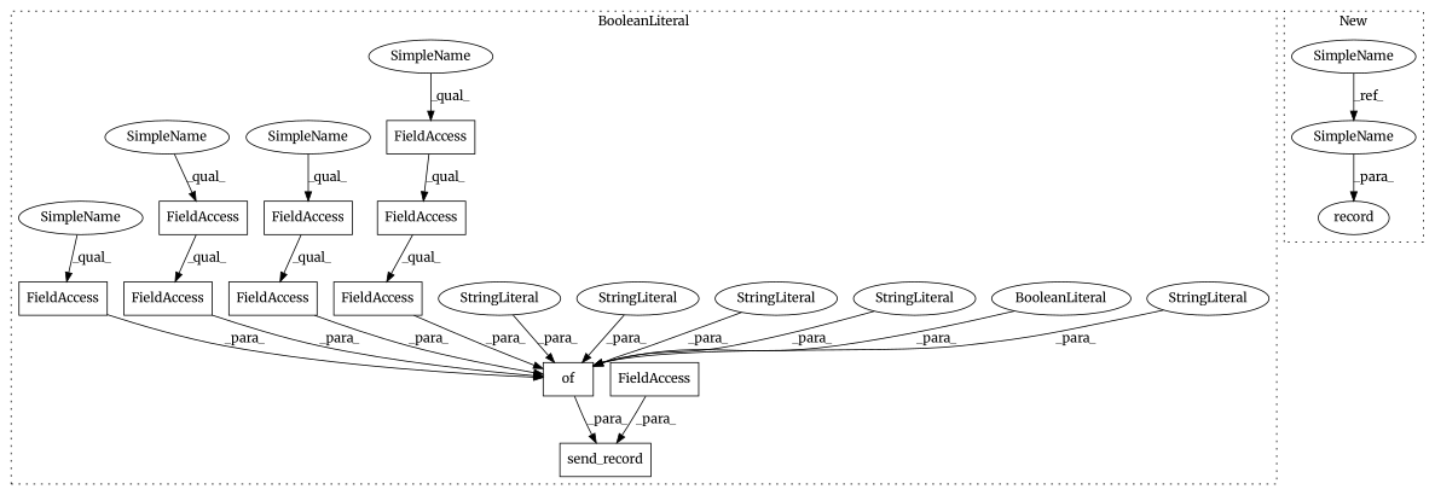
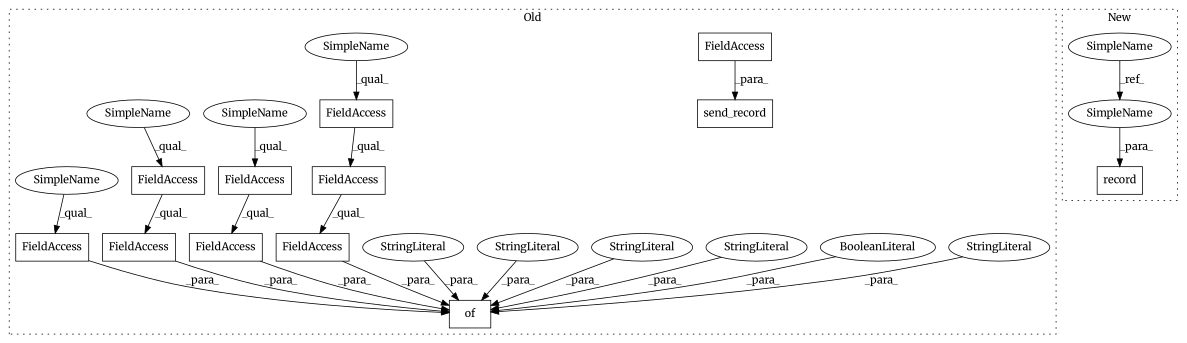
  digraph {
    fontname=Merriweather
    node [a=22 fontname=Merriweather l=3 s=4860 shape=box]
    edge [fontname=Merriweather]
    n1 [a=32 l="3,1" label=of s="4803,4974"]
    n2 [l=15 label=FieldAccess s=4892]
    n3 [a=32 l="10,1" label=send_record s="4758,4975"]
    n4 [l=30 label=FieldAccess s=4768]
    n5 [a=45 l=15 label=StringLiteral s=4932 shape=ellipse]
    n6 [l=11 label=FieldAccess]
    n7 [l=12 label=FieldAccess s=4919]
    n8 [l=20 label=FieldAccess]
    n9 [l=23 label=FieldAccess s=4821]
    n10 [l=8 label=FieldAccess s=4919]
    n11 [l=11 label=FieldAccess s=4821]
    n12 [a=9 l=5 label=BooleanLiteral s=4948 shape=ellipse]
    n13 [l=16 label=FieldAccess]
    n14 [a=45 l=10 label=StringLiteral s=4881 shape=ellipse]
    n15 [a=45 l=14 label=StringLiteral s=4806 shape=ellipse]
    n16 [a=45 l=14 label=StringLiteral s=4845 shape=ellipse]
    n17 [a=45 l=10 label=StringLiteral s=4908 shape=ellipse]
    n18 [a=42 label=SimpleName shape=ellipse]
    n19 [a=42 label=SimpleName s=4821 shape=ellipse]
    n20 [a=42 label=SimpleName s=4919 shape=ellipse]
    n21 [a=42 label=SimpleName s=4892 shape=ellipse]
-   n22 [a=32 l="7,1" label=record s="4039,4071" shape=ellipse]
+   n22 [a=32 l="7,1" label=record s="4039,4071"]
    n23 [a=42 label=SimpleName s=3711 shape=ellipse]
    n24 [a=42 label=SimpleName s=4068 shape=ellipse]
    subgraph cluster_1 {
-     label=BooleanLiteral
+     label=Old
      style=dotted
      n1
      n2
      n3
      n4
      n5
      n6
      n7
      n8
      n9
      n10
      n11
      n12
      n13
      n14
      n15
      n16
      n17
      n18
      n19
      n20
      n21
    }
    subgraph cluster_2 {
      label=New
      style=dotted
      n22
      n23
      n24
    }
-   n1 -> n3 [label=_para_]
    n2 -> n1 [label=_para_]
    n4 -> n3 [label=_para_]
    n5 -> n1 [label=_para_]
    n6 -> n13 [label=_qual_]
    n7 -> n1 [label=_para_]
    n8 -> n1 [label=_para_]
    n9 -> n1 [label=_para_]
    n10 -> n7 [label=_qual_]
    n11 -> n9 [label=_qual_]
    n12 -> n1 [label=_para_]
    n13 -> n8 [label=_qual_]
    n14 -> n1 [label=_para_]
    n15 -> n1 [label=_para_]
    n16 -> n1 [label=_para_]
    n17 -> n1 [label=_para_]
    n18 -> n6 [label=_qual_]
    n19 -> n11 [label=_qual_]
    n20 -> n10 [label=_qual_]
    n21 -> n2 [label=_qual_]
    n23 -> n24 [label=_ref_]
    n24 -> n22 [label=_para_]
  }
